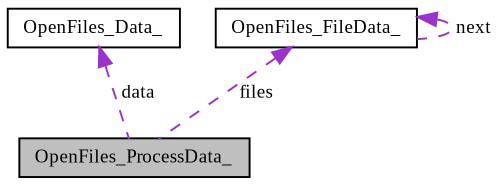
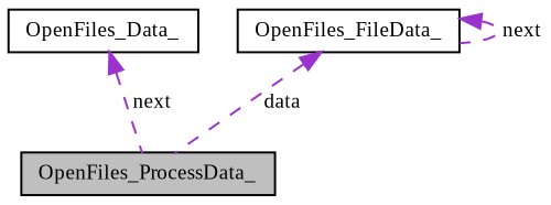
  digraph {
    fontname="Liberation Serif"
    node [color=black fillcolor=white fontname="Liberation Serif" fontsize=10 shape=record style=filled]
    edge [color=darkorchid3 dir=back fontname="Liberation Serif" fontsize=10 labelfontname=Helvetica labelfontsize=10 style=dashed]
    n1 [fillcolor=grey75 fontcolor=black height=0.2 label=OpenFiles_ProcessData_ width=0.4]
    n2 [height=0.2 label=OpenFiles_Data_ width=0.4]
    n3 [height=0.2 label=OpenFiles_FileData_ width=0.4]
-   n2 -> n1 [label=" data"]
-   n3 -> n1 [label=" files"]
+   n2 -> n1 [label=" next"]
+   n3 -> n1 [label=" data"]
    n3 -> n3 [label=" next"]
  }
